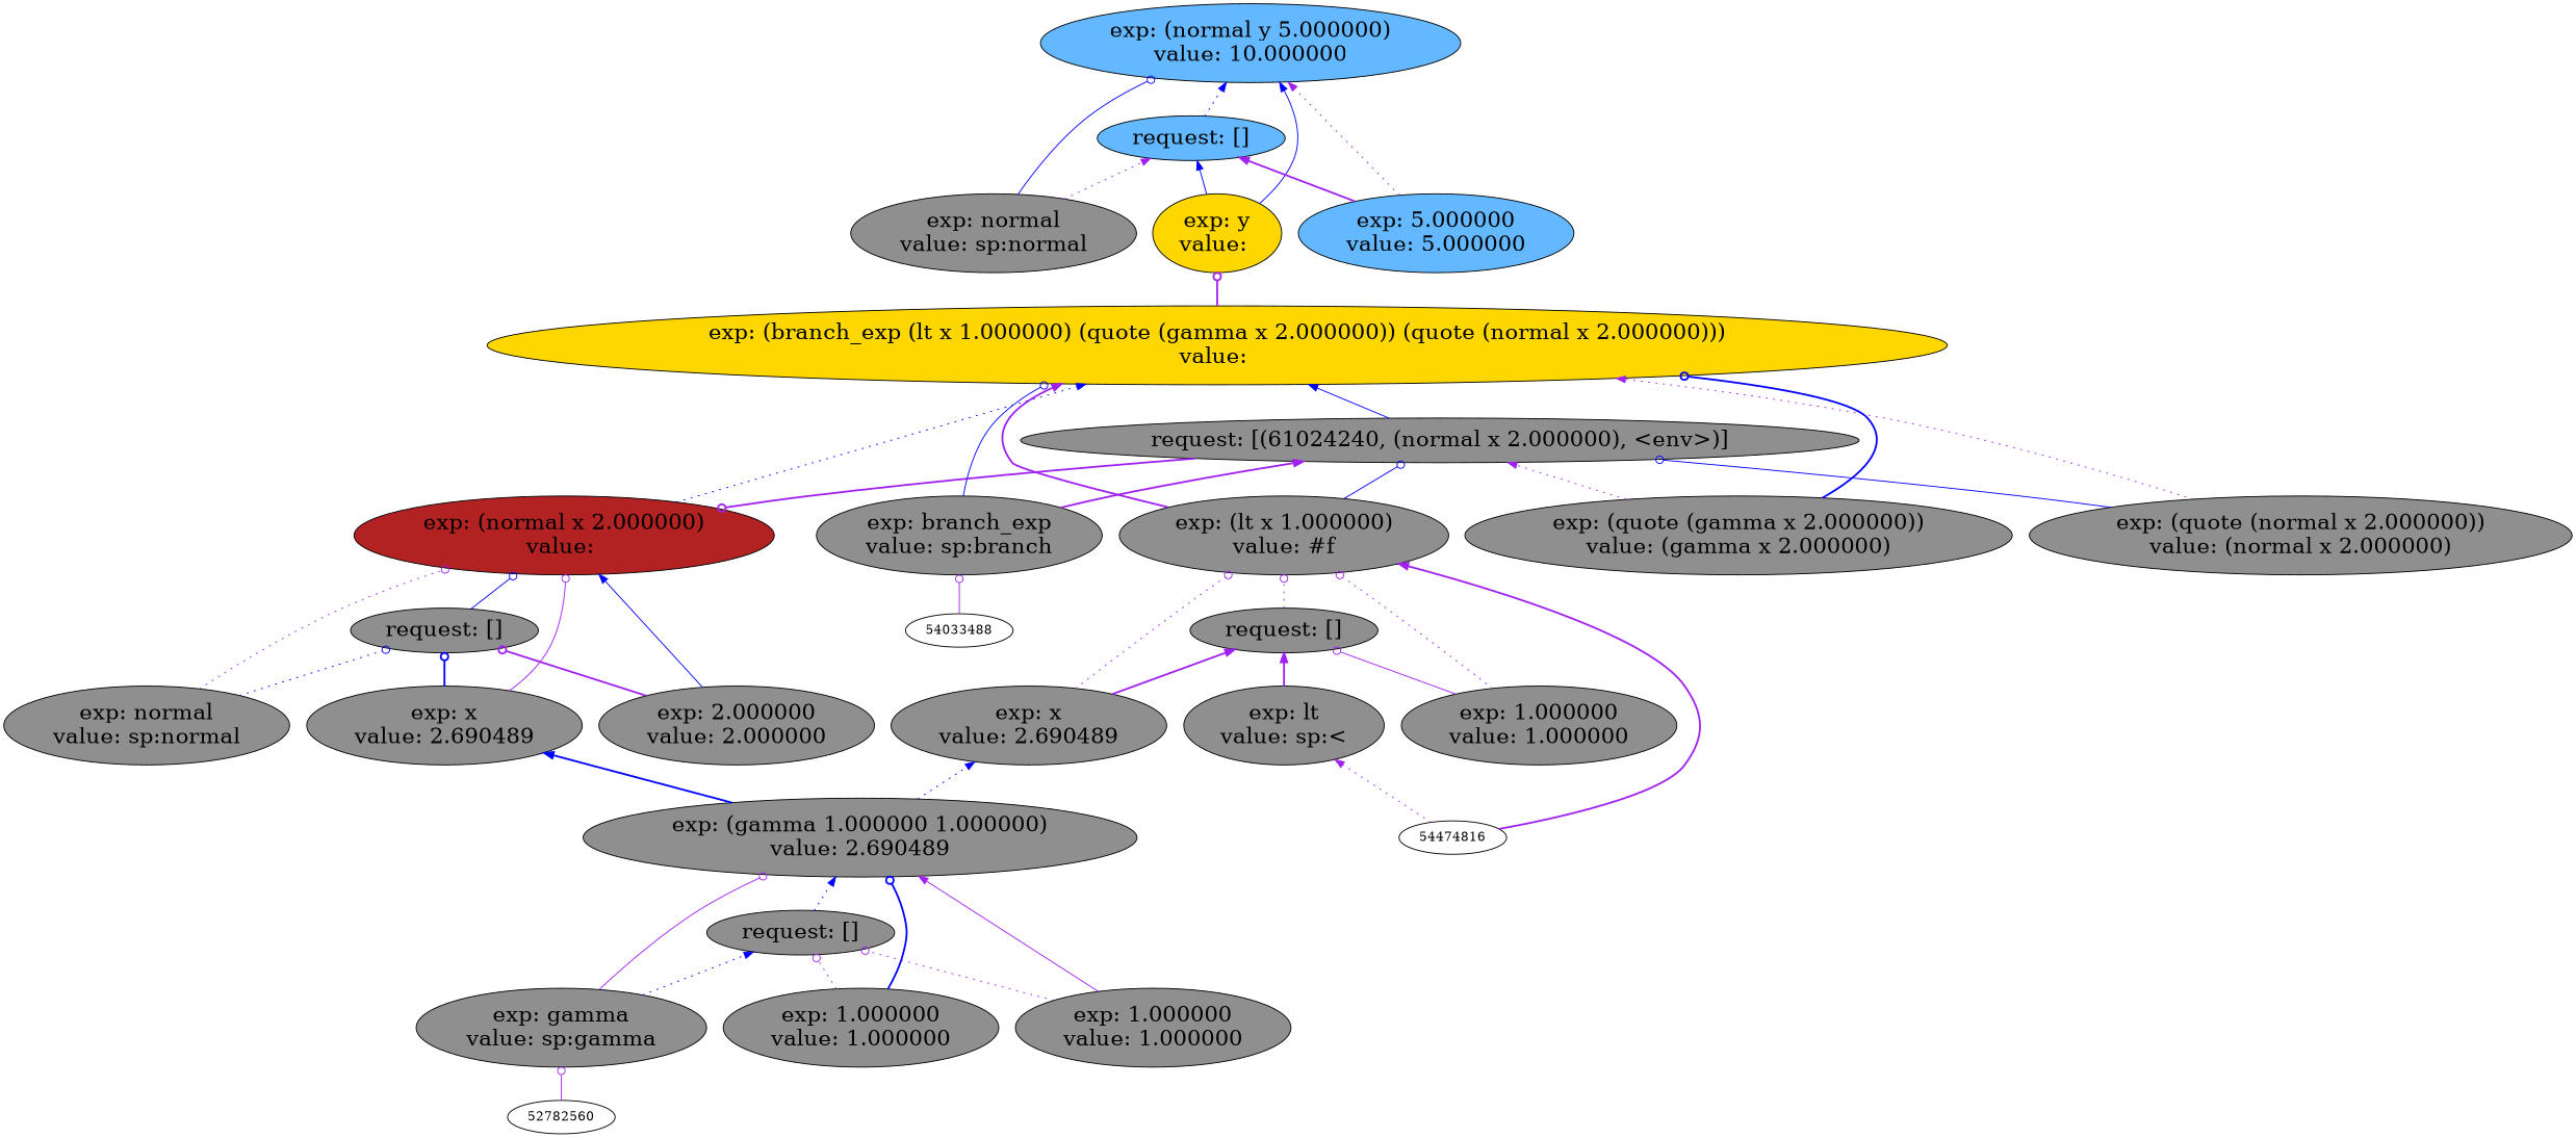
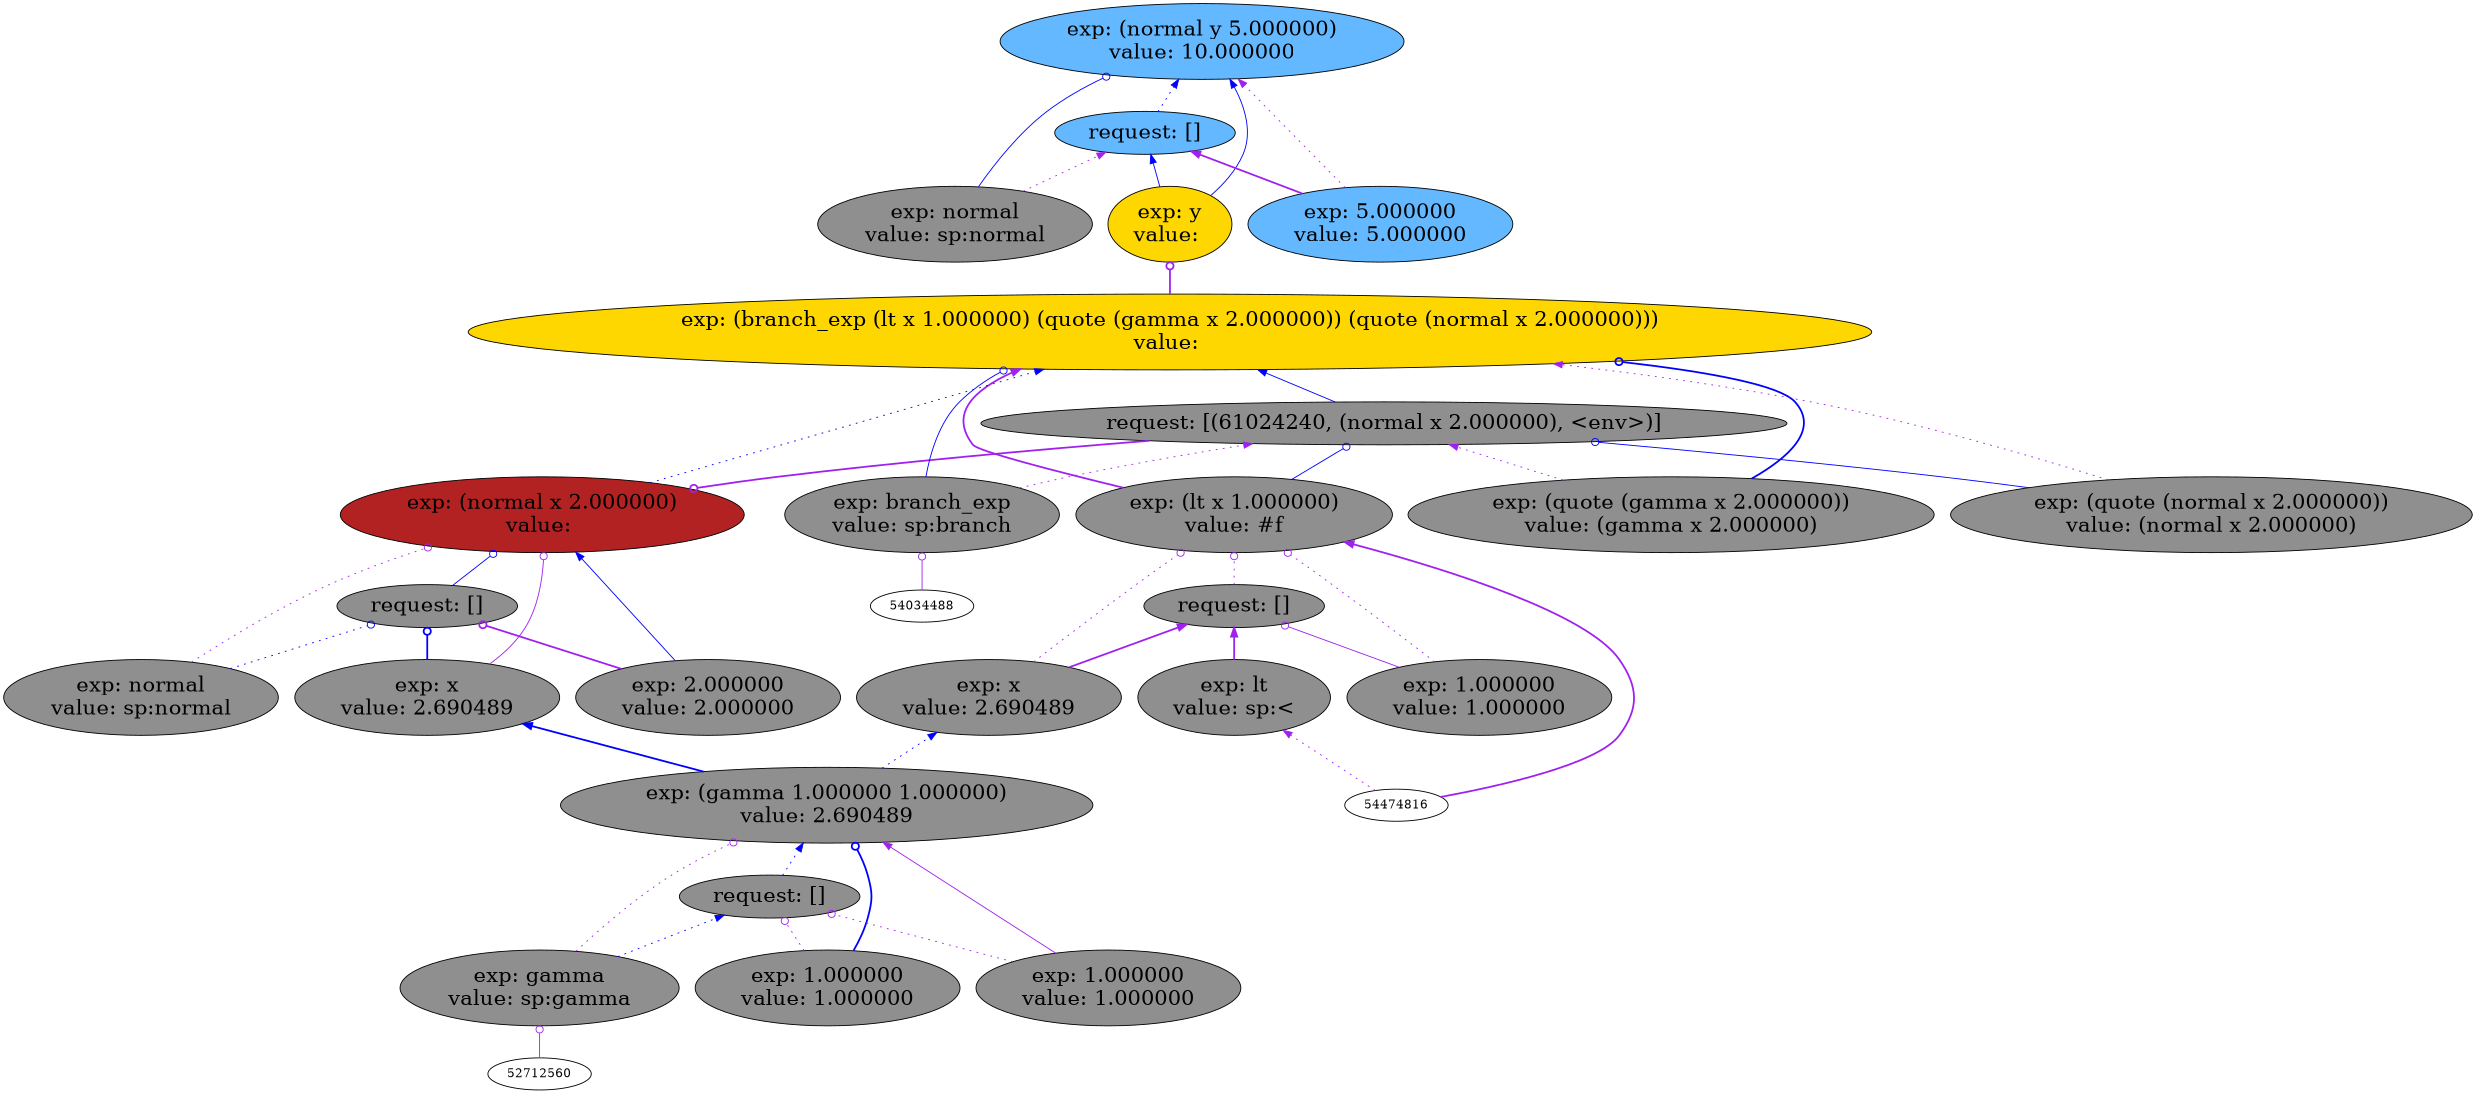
  digraph {
    fontsize=24
    rankdir=BT
    node [fillcolor=grey56 fontsize=24 shape=ellipse style=filled]
    edge [arrowhead=odot color=purple constraint=true style=dotted]
    n1 [label="exp: (gamma 1.000000 1.000000)\nvalue: 2.690489"]
    n2 [label="request: []"]
    n3 [label="exp: gamma\nvalue: sp:gamma"]
    n4 [label="exp: 1.000000\nvalue: 1.000000"]
    n5 [label="exp: 1.000000\nvalue: 1.000000"]
    n6 [fillcolor=gold label="exp: (branch_exp (lt x 1.000000) (quote (gamma x 2.000000)) (quote (normal x 2.000000)))\nvalue: "]
    n7 [label="request: [(61024240, (normal x 2.000000), <env>)]"]
    n8 [label="exp: branch_exp\nvalue: sp:branch"]
    n9 [label="exp: (lt x 1.000000)\nvalue: #f"]
    n10 [label="request: []"]
    n11 [label="exp: lt\nvalue: sp:<"]
    n12 [label="exp: x\nvalue: 2.690489"]
    n13 [label="exp: 1.000000\nvalue: 1.000000"]
    n14 [label="exp: (quote (gamma x 2.000000))\nvalue: (gamma x 2.000000)"]
    n15 [label="exp: (quote (normal x 2.000000))\nvalue: (normal x 2.000000)"]
    n16 [fillcolor=steelblue1 label="exp: (normal y 5.000000)\nvalue: 10.000000"]
    n17 [fillcolor=steelblue1 label="request: []"]
    n18 [label="exp: normal\nvalue: sp:normal"]
    n19 [fillcolor=gold label="exp: y\nvalue: "]
    n20 [fillcolor=steelblue1 label="exp: 5.000000\nvalue: 5.000000"]
    n21 [fillcolor=firebrick label="exp: (normal x 2.000000)\nvalue: "]
    n22 [label="request: []"]
    n23 [label="exp: normal\nvalue: sp:normal"]
    n24 [label="exp: x\nvalue: 2.690489"]
    n25 [label="exp: 2.000000\nvalue: 2.000000"]
-   54033488 [fillcolor="" fontsize="" shape="" style=""]
+   54033488 [label=54034488 fillcolor="" fontsize="" shape="" style=""]
    54474816 [fillcolor="" fontsize="" shape="" style=""]
-   52712560 [label=52782560 fillcolor="" fontsize="" shape="" style=""]
+   52712560 [fillcolor="" fontsize="" shape="" style=""]
    subgraph sub_1 {
      label="Venture Families"
      subgraph sub_2 {
        label=1
        n1
        n2
        n3
        n4
        n5
      }
      subgraph sub_3 {
        label=2
        n6
        n7
        n8
        n9
        n10
        n11
        n12
        n13
        n14
        n15
      }
      subgraph sub_4 {
        label=3
        n16
        n17
        n18
        n19
        n20
      }
    }
    subgraph sub_5 {
      n21
      n22
      n23
      n24
      n25
    }
    n1 -> n12 [arrowhead=normal color=blue]
    n1 -> n24 [arrowhead=normal color=blue style=bold]
    n2 -> n1 [arrowhead=normal color=blue]
-   n3 -> n1 [style=solid]
+   n3 -> n1
    n3 -> n2 [arrowhead=normal color=blue]
    n4 -> n1 [color=blue style=bold]
    n4 -> n2
    n5 -> n1 [arrowhead=normal style=solid]
    n5 -> n2
    n6 -> n19 [style=bold]
    n7 -> n6 [arrowhead=normal color=blue style=solid]
    n7 -> n21 [constraint=false style=bold]
    n8 -> n6 [color=blue style=solid]
-   n8 -> n7 [arrowhead=normal style=bold]
+   n8 -> n7 [arrowhead=normal]
    n9 -> n6 [arrowhead=normal style=bold]
    n9 -> n7 [color=blue style=solid]
    n10 -> n9
    n11 -> n10 [arrowhead=normal style=bold]
    n12 -> n9
    n12 -> n10 [arrowhead=normal style=bold]
    n13 -> n9
    n13 -> n10 [style=solid]
    n14 -> n6 [color=blue style=bold]
    n14 -> n7 [arrowhead=normal]
    n15 -> n6 [arrowhead=normal]
    n15 -> n7 [color=blue style=solid]
    n17 -> n16 [arrowhead=normal color=blue]
    n18 -> n16 [color=blue style=solid]
    n18 -> n17 [arrowhead=normal]
    n19 -> n16 [arrowhead=normal color=blue style=solid]
    n19 -> n17 [arrowhead=normal color=blue style=solid]
    n20 -> n16 [arrowhead=normal]
    n20 -> n17 [arrowhead=normal style=bold]
    n21 -> n6 [arrowhead=normal color=blue]
    n22 -> n21 [color=blue style=solid]
    n23 -> n21
    n23 -> n22 [color=blue]
    n24 -> n21 [style=solid]
    n24 -> n22 [color=blue style=bold]
    n25 -> n21 [arrowhead=normal color=blue style=solid]
    n25 -> n22 [style=bold]
    54033488 -> n8 [style=solid]
    54474816 -> n9 [arrowhead=normal style=bold]
    54474816 -> n11 [arrowhead=normal]
    52712560 -> n3 [style=solid]
  }
